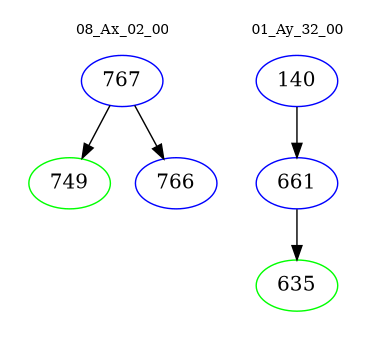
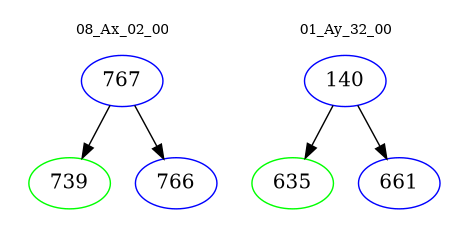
  digraph {
    node [color=blue]
    edge [color=black]
    n1 [label=767]
-   n2 [color=green label=749]
+   n2 [color=green label=739]
    n3 [label=766]
    n4 [label=140]
    n5 [color=green label=635]
    n6 [label=661]
    subgraph cluster_1 {
      color=white
      fontsize=10
      label="08_Ax_02_00"
      n1
      n2
      n3
    }
    subgraph cluster_2 {
      color=white
      fontsize=10
      label="01_Ay_32_00"
      n4
      n5
      n6
    }
    n1 -> n2
    n1 -> n3
-   n6 -> n5
+   n4 -> n5
    n4 -> n6
  }
